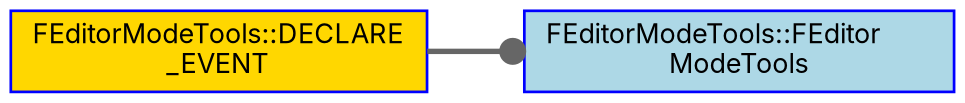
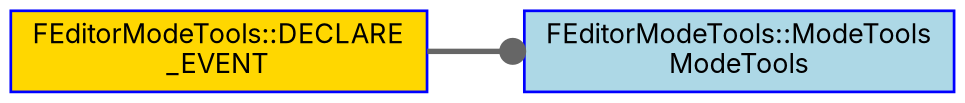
  digraph {
    rankdir=LR
    fontname=Inter
    node [color=blue fontname=Inter fontsize=10 shape=box style=filled]
    n1 [fillcolor=gold fontcolor=black height=0.2 label="FEditorModeTools::DECLARE\l_EVENT" width=0.4]
-   n2 [fillcolor=lightblue height=0.2 label="FEditorModeTools::FEditor\lModeTools" width=0.4]
+   n2 [fillcolor=lightblue height=0.2 label="FEditorModeTools::ModeTools\lModeTools" width=0.4]
    n1 -> n2 [color=gray40 fontname=Inter fontsize=10 labelfontname=Helvetica labelfontsize=10 style=bold arrowhead=dot]
  }
